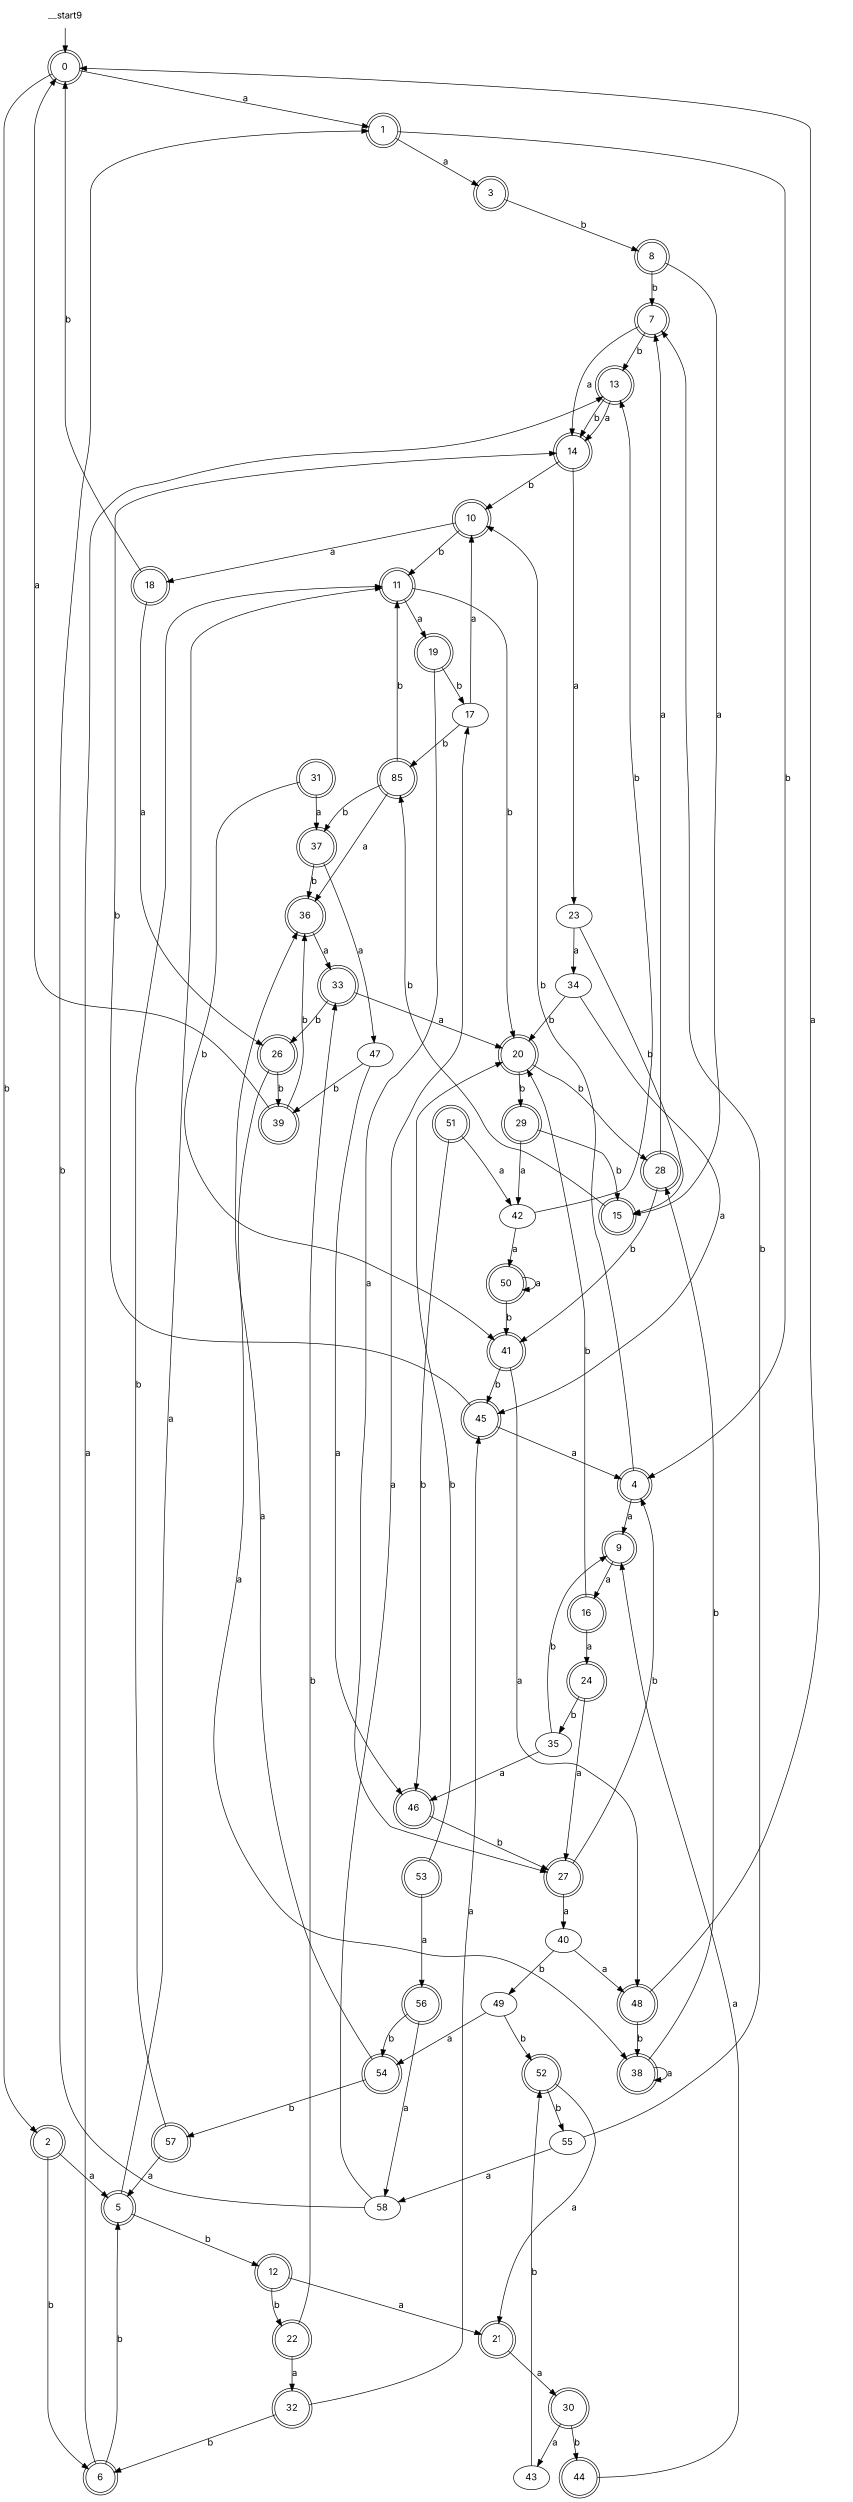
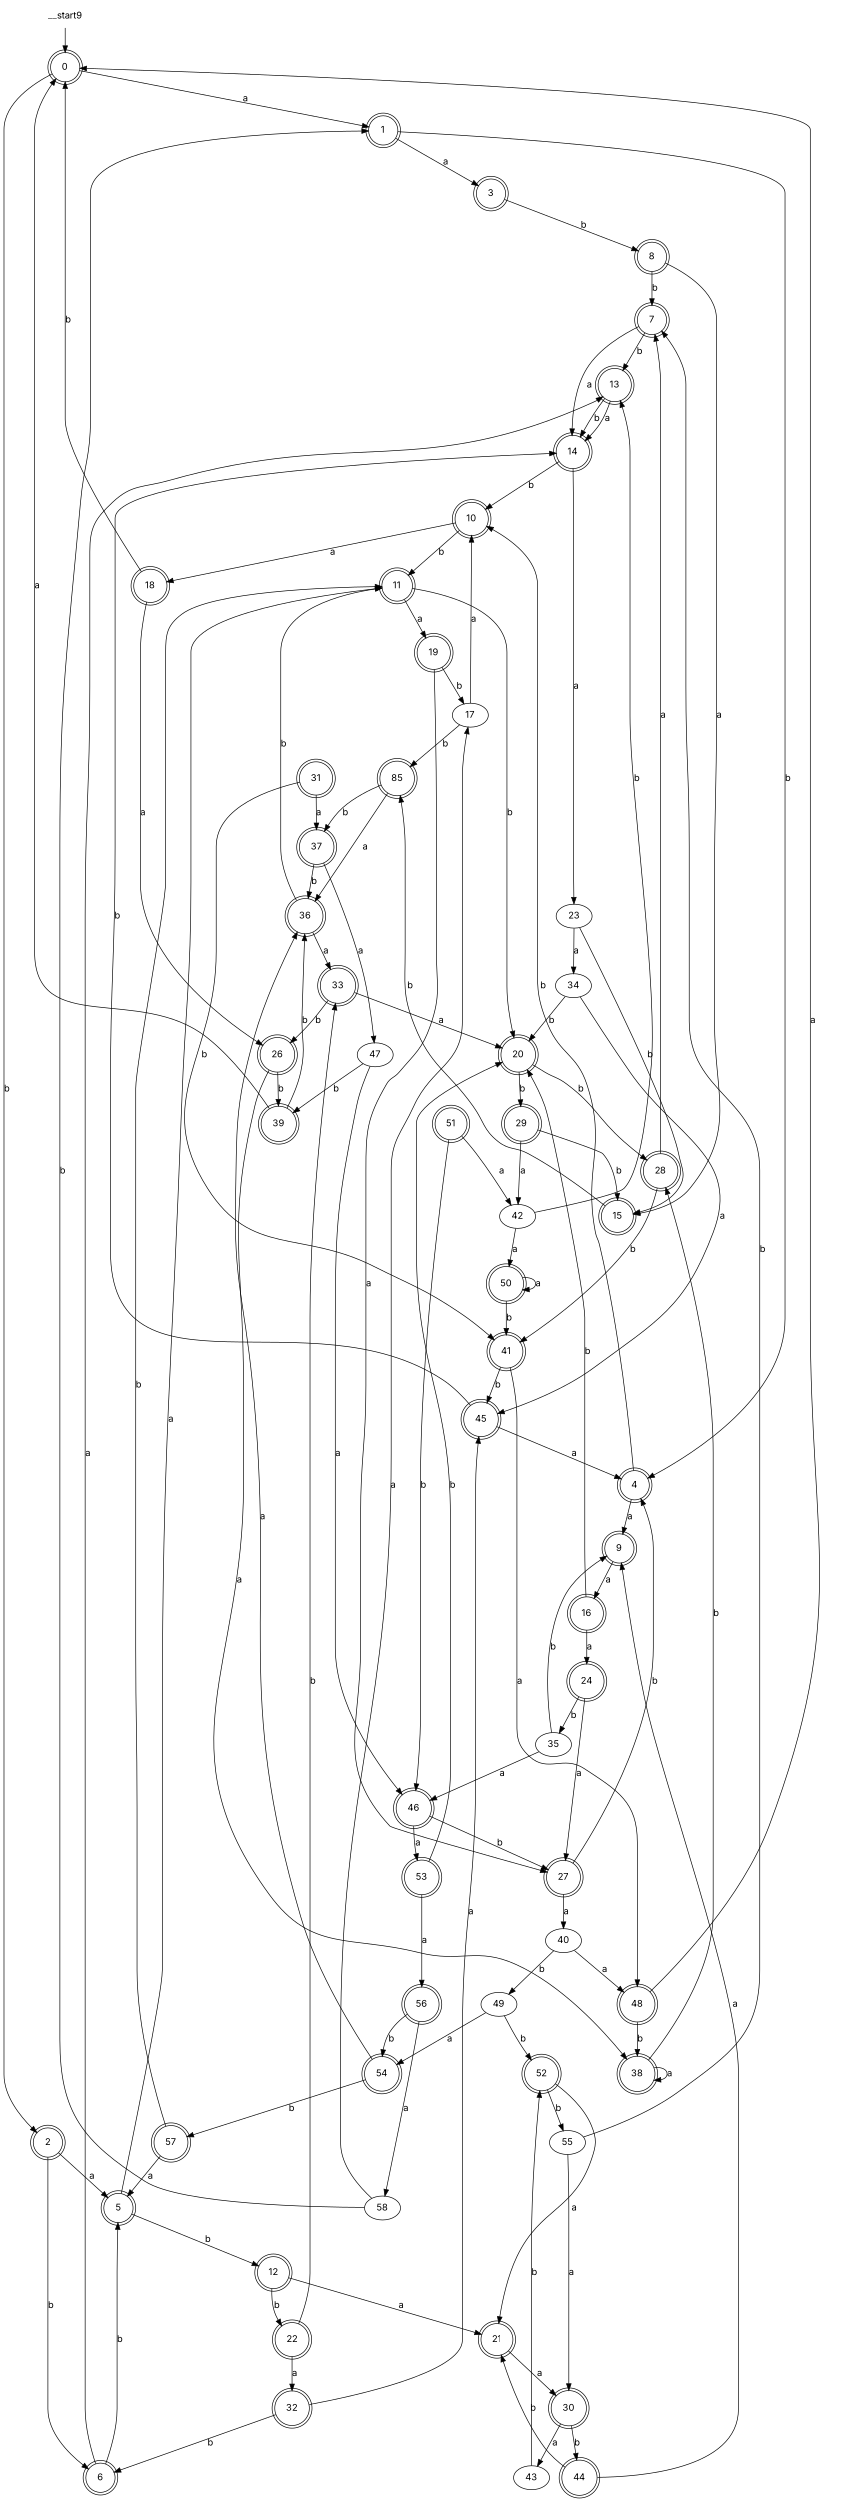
  digraph {
    fontname=Inter
    node [fontname=Inter shape=doublecircle]
    edge [fontname=Inter]
    n1 [label=__start9 shape=none]
    0
    1
    2
    3
    4
    5
    6
    8
    9
    10
    11
    12
    13
    7
    14
    15
    16
    18
    19
    20
    21
    22
    23 [shape=""]
    n25 [label=85]
    24
    17 [shape=""]
    26
    27
    28
    29
    30
    32
    33
    34 [shape=""]
    35 [shape=""]
    36
    37
    38
    39
    40 [shape=""]
    41
    42 [shape=""]
    43 [shape=""]
    44
    31
    45
    46
    47 [shape=""]
    48
    49 [shape=""]
    50
    52
    53
    54
    51
    55 [shape=""]
    56
    57
    58 [shape=""]
    n1 -> 0
    0 -> 1 [label=a]
    0 -> 2 [label=b]
    1 -> 3 [label=a]
    1 -> 4 [label=b]
    2 -> 5 [label=a]
    2 -> 6 [label=b]
    3 -> 8 [label=b]
    4 -> 9 [label=a]
    4 -> 10 [label=b]
    5 -> 11 [label=a]
    5 -> 12 [label=b]
    6 -> 5 [label=b]
    6 -> 13 [label=a]
    8 -> 7 [label=b]
    8 -> 15 [label=a]
    9 -> 16 [label=a]
    10 -> 11 [label=b]
    10 -> 18 [label=a]
    11 -> 19 [label=a]
    11 -> 20 [label=b]
    12 -> 21 [label=a]
    12 -> 22 [label=b]
    13 -> 14 [label=a]
    13 -> 14 [label=b]
    7 -> 13 [label=b]
    7 -> 14 [label=a]
    14 -> 10 [label=b]
    14 -> 23 [label=a]
    15 -> n25 [label=b]
    16 -> 20 [label=b]
    16 -> 24 [label=a]
    18 -> 0 [label=b]
    18 -> 26 [label=a]
    19 -> 17 [label=b]
    19 -> 27 [label=a]
    20 -> 28 [label=b]
    20 -> 29 [label=b]
    21 -> 30 [label=a]
    22 -> 32 [label=a]
    22 -> 33 [label=b]
    23 -> 15 [label=b]
    23 -> 34 [label=a]
    n25 -> 36 [label=a]
    n25 -> 37 [label=b]
    24 -> 27 [label=a]
    24 -> 35 [label=b]
    17 -> 10 [label=a]
    17 -> n25 [label=b]
    26 -> 38 [label=a]
    26 -> 39 [label=b]
    27 -> 4 [label=b]
    27 -> 40 [label=a]
    28 -> 7 [label=a]
    28 -> 41 [label=b]
    29 -> 15 [label=b]
    29 -> 42 [label=a]
    30 -> 43 [label=a]
    30 -> 44 [label=b]
    32 -> 6 [label=b]
    32 -> 45 [label=a]
    33 -> 20 [label=a]
    33 -> 26 [label=b]
    34 -> 20 [label=b]
    34 -> 45 [label=a]
    35 -> 9 [label=b]
    35 -> 46 [label=a]
-   n25 -> 11 [label=b]
+   36 -> 11 [label=b]
    36 -> 33 [label=a]
    37 -> 36 [label=b]
    37 -> 47 [label=a]
    38 -> 28 [label=b]
    38 -> 38 [label=a]
    39 -> 0 [label=a]
    39 -> 36 [label=b]
    40 -> 48 [label=a]
    40 -> 49 [label=b]
    41 -> 45 [label=b]
    41 -> 48 [label=a]
    42 -> 13 [label=b]
    42 -> 50 [label=a]
    43 -> 52 [label=b]
    44 -> 9 [label=a]
+   44 -> 21 [label=b]
    31 -> 37 [label=a]
    31 -> 41 [label=b]
    45 -> 4 [label=a]
    45 -> 14 [label=b]
    46 -> 27 [label=b]
+   46 -> 53 [label=a]
    47 -> 39 [label=b]
    47 -> 46 [label=a]
    48 -> 0 [label=a]
    48 -> 38 [label=b]
    49 -> 52 [label=b]
    49 -> 54 [label=a]
    50 -> 41 [label=b]
    50 -> 50 [label=a]
    52 -> 21 [label=a]
    52 -> 55 [label=b]
    53 -> 20 [label=b]
    53 -> 56 [label=a]
    54 -> 36 [label=a]
    54 -> 57 [label=b]
    51 -> 42 [label=a]
    51 -> 46 [label=b]
    55 -> 7 [label=b]
-   55 -> 58 [label=a]
+   55 -> 30 [label=a]
    56 -> 54 [label=b]
    56 -> 58 [label=a]
    57 -> 5 [label=a]
    57 -> 11 [label=b]
    58 -> 1 [label=b]
    58 -> 17 [label=a]
  }
